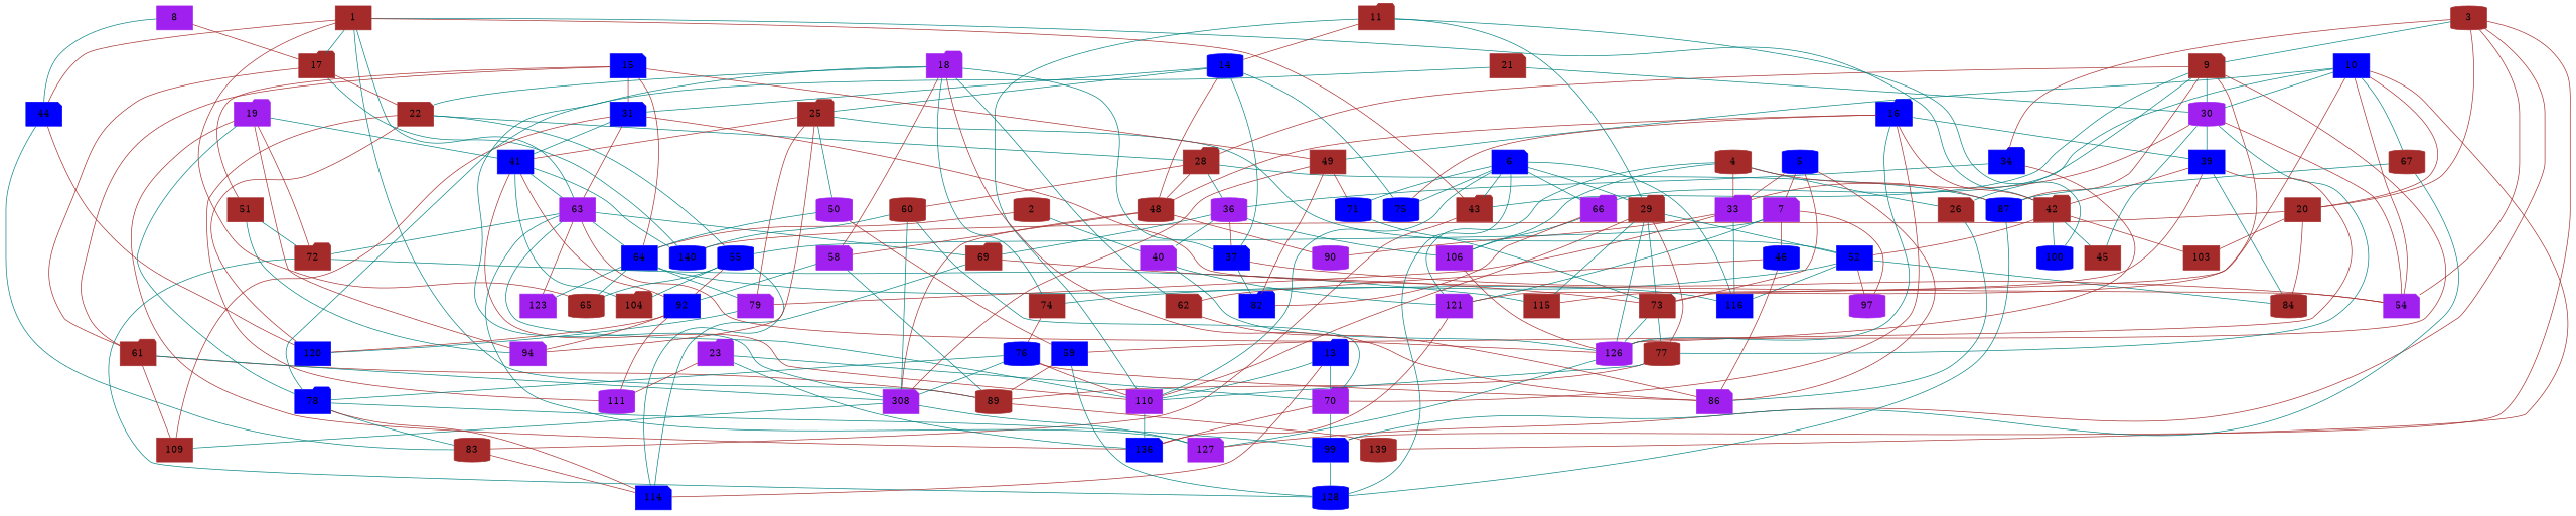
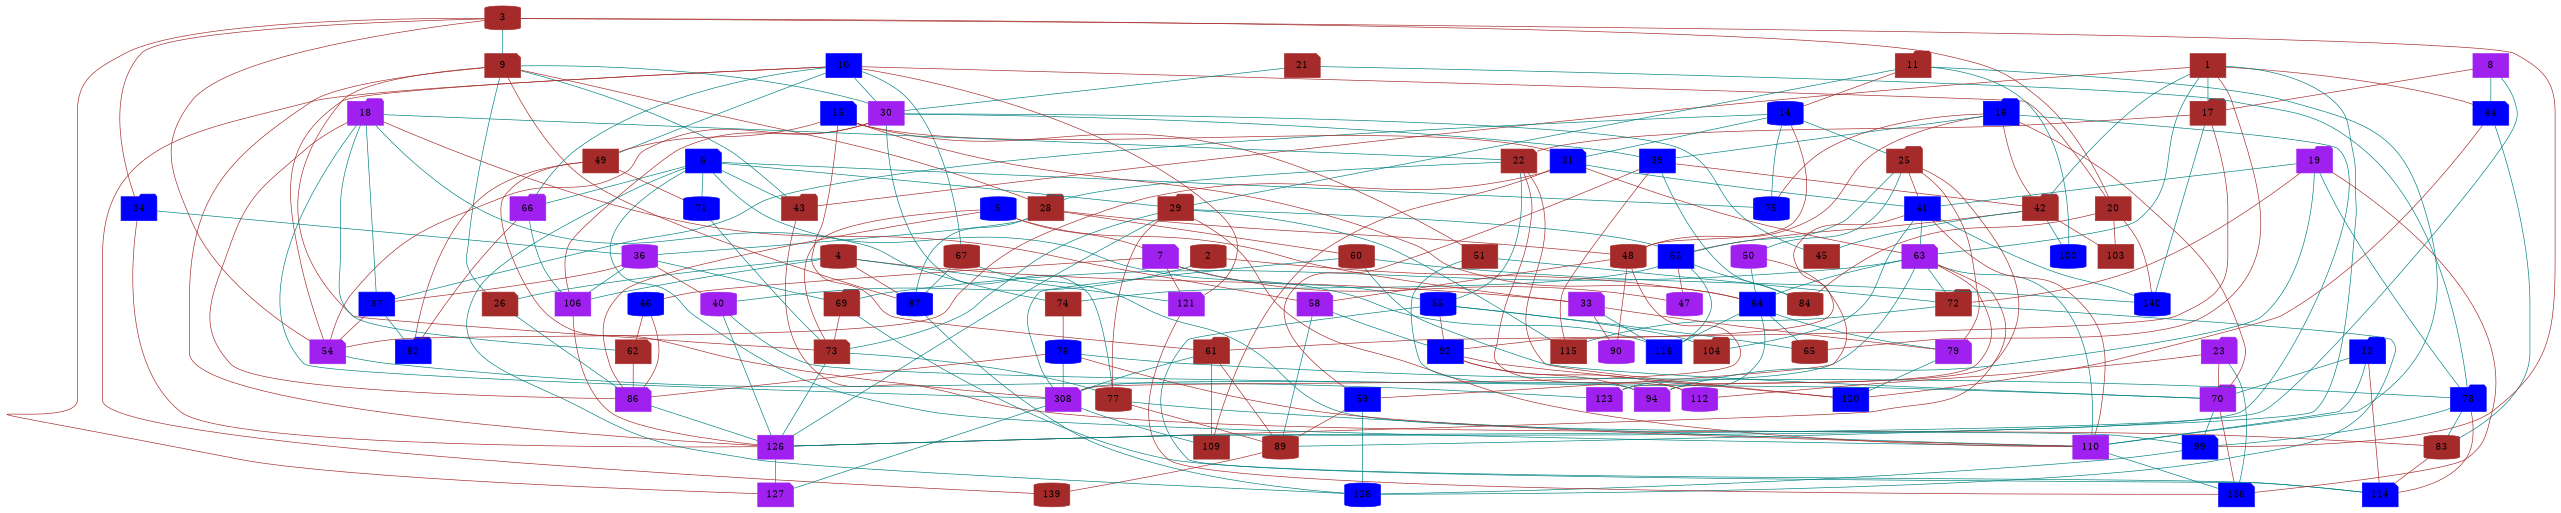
  graph {
    node [color=brown shape=cylinder style=filled]
    edge [color=teal]
    1 [shape=box super="+132"]
    17 [shape=folder]
    42 [shape=folder super="+111"]
    43 [shape=folder super="+80"]
    44 [color=blue shape=note]
-   63 [color=purple shape=box super="+144"]
+   63 [color=purple shape=note super="+144"]
    65
    89
    61 [shape=folder super="+101"]
    22 [shape=note super="+96"]
    140 [color=blue]
    100 [color=blue]
    103 [shape=box]
    52 [color=blue shape=box super="+134"]
    45 [shape=box]
    83
    120 [color=blue shape=box]
    64 [color=blue shape=box super="+130"]
    127 [color=purple shape=note]
    110 [color=purple shape=box super="+129"]
-   126 [color=purple super="+131"]
+   126 [color=purple shape=box super="+131"]
    72 [shape=folder super="+119"]
    69 [shape=folder]
    123 [color=purple shape=note]
    139
-   40 [color=purple shape=note]
+   40 [color=purple]
    2
    70 [color=purple shape=folder super="+124"]
    116 [color=blue shape=box]
    79 [color=purple shape=note]
    3 [super="+38"]
    9 [shape=note super="+81"]
    20 [shape=box]
    34 [color=blue shape=folder]
    54 [color=purple shape=note]
    99 [color=blue shape=note]
    26 [shape=note]
    87 [color=blue super="+142"]
    73 [shape=note super="+137"]
    28 [shape=folder]
-   30 [color=purple super="+57"]
+   30 [color=purple shape=box super="+57"]
    84
    36 [color=purple super="+105"]
    128 [color=blue]
    4
-   33 [color=purple shape=folder super="+53"]
+   33 [color=purple shape=note super="+53"]
    106 [color=purple shape=box super="+138"]
    121 [color=purple shape=note]
    86 [color=purple shape=note super="+125"]
    90 [color=purple]
    136 [color=blue shape=note]
    7 [color=purple shape=note super="+12"]
    46 [color=blue]
    55 [color=blue super="+85"]
-   97 [color=purple]
+   97 [color=purple label=47]
    5 [color=blue]
    77 [super="+88"]
    6 [color=blue shape=note super="+95"]
    29 [shape=folder super="+32"]
    66 [color=purple shape=folder]
    71 [color=blue super="+113"]
    75 [color=blue]
    115 [shape=box]
    82 [color=blue shape=folder]
    62 [shape=note]
    114 [color=blue shape=note super="+135"]
    92 [color=blue shape=box]
    104 [shape=folder]
    8 [color=purple shape=box]
    48 [super="+141"]
    60
    39 [color=blue shape=box super="+47"]
    10 [color=blue shape=box super="+56"]
    49 [shape=box super="+68"]
    67
    n76 [color=purple label=308 shape=note super="+133"]
    14 [color=blue super="+24"]
    25 [shape=folder super="+93"]
    31 [color=blue shape=note super="+98"]
    37 [color=blue shape=note super="+107"]
    11 [shape=folder]
    13 [color=blue shape=folder]
    41 [color=blue shape=box super="+91"]
    94 [color=purple shape=note]
    50 [color=purple]
    109 [shape=box]
    58 [color=purple shape=note]
    15 [color=blue shape=note]
    51 [shape=box super="+102"]
    16 [color=blue shape=folder super="+122"]
    59 [color=blue shape=box super="+143"]
-   112 [color=purple label=111]
+   112 [color=purple]
    18 [color=purple shape=folder]
    74 [shape=box]
    76 [color=blue super="+117"]
    19 [color=purple shape=folder super="+35"]
    78 [color=blue shape=folder super="+118"]
    21 [shape=note]
    23 [color=purple shape=folder]
    1 -- 17
    1 -- 42
    1 -- 43 [color=brown]
    1 -- 44 [color=brown]
    1 -- 63
    1 -- 65 [color=brown]
    1 -- 89
    17 -- 61 [color=brown]
    17 -- 22 [color=brown]
    17 -- 140
    42 -- 100
    42 -- 103 [color=brown]
    42 -- 52 [color=brown]
    42 -- 45
    43 -- 83 [color=brown]
    44 -- 83
    44 -- 120 [color=brown]
    63 -- 64
-   63 -- 127
+   63 -- n76
    63 -- 110
    63 -- 126 [color=brown]
    63 -- 72
    63 -- 69
    63 -- 123 [color=brown]
    89 -- 139 [color=brown]
    61 -- 89 [color=brown]
    61 -- n76
    61 -- 109 [color=brown]
    22 -- 120 [color=brown]
    22 -- 28
    22 -- 55
    22 -- 112 [color=brown]
    52 -- 116
    52 -- 84
    52 -- 97 [color=brown]
    52 -- 74
    83 -- 114 [color=brown]
    64 -- 65
    64 -- 123
    64 -- 116
    64 -- 79
    110 -- 136
    126 -- 127
    72 -- 128
    72 -- 115
    69 -- 73 [color=brown]
    69 -- 114
    40 -- 126
-   40 -- 121
+   40 -- 70
    2 -- 64 [color=brown]
    2 -- 40
    70 -- 99
    70 -- 136 [color=brown]
    79 -- 120
    3 -- 127 [color=brown]
    3 -- 9 [weight=2]
    3 -- 20 [color=brown]
    3 -- 34 [color=brown]
    3 -- 54 [color=brown]
    3 -- 99 [color=brown]
    9 -- 43
    9 -- 126 [color=brown]
    9 -- 26
    9 -- 87 [color=brown]
    9 -- 73 [color=brown]
    9 -- 28 [color=brown]
    9 -- 30
    20 -- 140 [color=brown]
    20 -- 103 [color=brown]
    20 -- 84 [color=brown]
    34 -- 126 [color=brown]
    34 -- 36
+   54 -- 123
    99 -- 128
    26 -- 86
    87 -- 128
    73 -- 126
    73 -- 77
    28 -- 87
    28 -- 36
    28 -- 48 [color=brown]
    28 -- 60 [color=brown]
    30 -- 45
    30 -- 54 [color=brown]
-   30 -- 33 [color=brown]
+   30 -- 106 [color=brown]
    30 -- 77
    30 -- 39
    36 -- 69
-   36 -- 40
+   36 -- 40 [color=brown]
    36 -- 106
    36 -- 37 [color=brown]
    4 -- 26
    4 -- 87 [color=brown]
    4 -- 33 [color=brown]
    4 -- 106
    4 -- 121
    33 -- 116
    33 -- 79 [color=brown]
    33 -- 90 [color=brown]
    106 -- 126 [color=brown]
    121 -- 136 [color=brown]
-   7 -- 121
+   86 -- 126
+   7 -- 121 [color=brown]
    7 -- 46 [color=brown]
    7 -- 55
    7 -- 97 [color=brown]
    46 -- 86 [color=brown]
    46 -- 62 [color=brown]
    55 -- 65
    55 -- 114
    55 -- 92 [color=brown]
    55 -- 104
    5 -- 73 [color=brown]
    5 -- 33 [color=brown]
    5 -- 86 [color=brown]
    5 -- 7 [color=brown]
    77 -- 89 [color=brown]
    77 -- 110
    6 -- 43
    6 -- 110
    6 -- 116
    6 -- 128
    6 -- 29
    6 -- 66
    6 -- 71
    6 -- 75
    29 -- 52
    29 -- 110 [color=brown]
    29 -- 126
    29 -- 73
    29 -- 77 [color=brown]
    29 -- 115
    66 -- 106
    66 -- 82 [color=brown]
    71 -- 73
    62 -- 86 [color=brown]
    92 -- 120 [color=brown]
    92 -- 94 [color=brown]
    92 -- 112 [color=brown]
    8 -- 17 [color=brown]
    8 -- 44
+   8 -- 126
    48 -- 90 [color=brown]
    48 -- n76 [color=brown]
    48 -- 58 [color=brown]
    60 -- 140
    60 -- 70
    60 -- n76
    39 -- 42 [color=brown]
    39 -- 84
    39 -- 115 [color=brown]
    39 -- 59 [color=brown]
    10 -- 139 [color=brown]
    10 -- 20 [color=brown]
    10 -- 54 [color=brown]
    10 -- 30
    10 -- 121 [color=brown]
    10 -- 66
    10 -- 49
    10 -- 67
    49 -- 71 [color=brown]
    49 -- 82 [color=brown]
    49 -- n76 [color=brown]
    67 -- 99
    67 -- 87
    n76 -- 127
    n76 -- 109
    14 -- 75
    14 -- 48 [color=brown]
    14 -- 25
    14 -- 31
    14 -- 37
    25 -- 52
    25 -- 79 [color=brown]
    25 -- 41 [color=brown]
    25 -- 94 [color=brown]
    25 -- 50
    31 -- 63 [color=brown]
    31 -- 54 [color=brown]
    31 -- 41
    31 -- 109 [color=brown]
    37 -- 54 [color=brown]
    37 -- 82
    11 -- 100
    11 -- 110
    11 -- 29
    11 -- 14 [color=brown]
    13 -- 110
    13 -- 70
    13 -- 114 [color=brown]
    41 -- 63
    41 -- 140
    41 -- 110 [color=brown]
    41 -- 92 [color=brown]
    41 -- 104
    50 -- 64
    50 -- 59 [color=brown]
    58 -- 89
    58 -- 92
    15 -- 61 [color=brown]
    15 -- 64 [color=brown]
    15 -- 49 [color=brown]
    15 -- 31 [color=brown]
    15 -- 51 [color=brown]
    51 -- 72
    51 -- 94
    16 -- 42 [color=brown weight=2]
    16 -- 126
    16 -- 70 [color=brown]
    16 -- 75 [color=brown]
    16 -- 48 [color=brown]
    16 -- 39
    59 -- 89 [color=brown]
    59 -- 128
    18 -- 22
    18 -- 86 [color=brown]
    18 -- 62
    18 -- n76
    18 -- 37
    18 -- 58 [color=brown]
    18 -- 74
    74 -- 76 [color=brown]
    76 -- 110 [color=brown]
    76 -- 86 [color=brown]
    76 -- n76
    76 -- 78
    19 -- 72 [color=brown]
    19 -- 136 [color=brown]
    19 -- 41
-   19 -- 94 [color=brown]
+   19 -- 94
    19 -- 78
    78 -- 83
    78 -- 99
    78 -- 114 [color=brown]
    21 -- 30
    21 -- 78
-   23 -- 70
+   23 -- 70 [color=brown]
    23 -- 136
    23 -- 112 [color=brown]
  }
